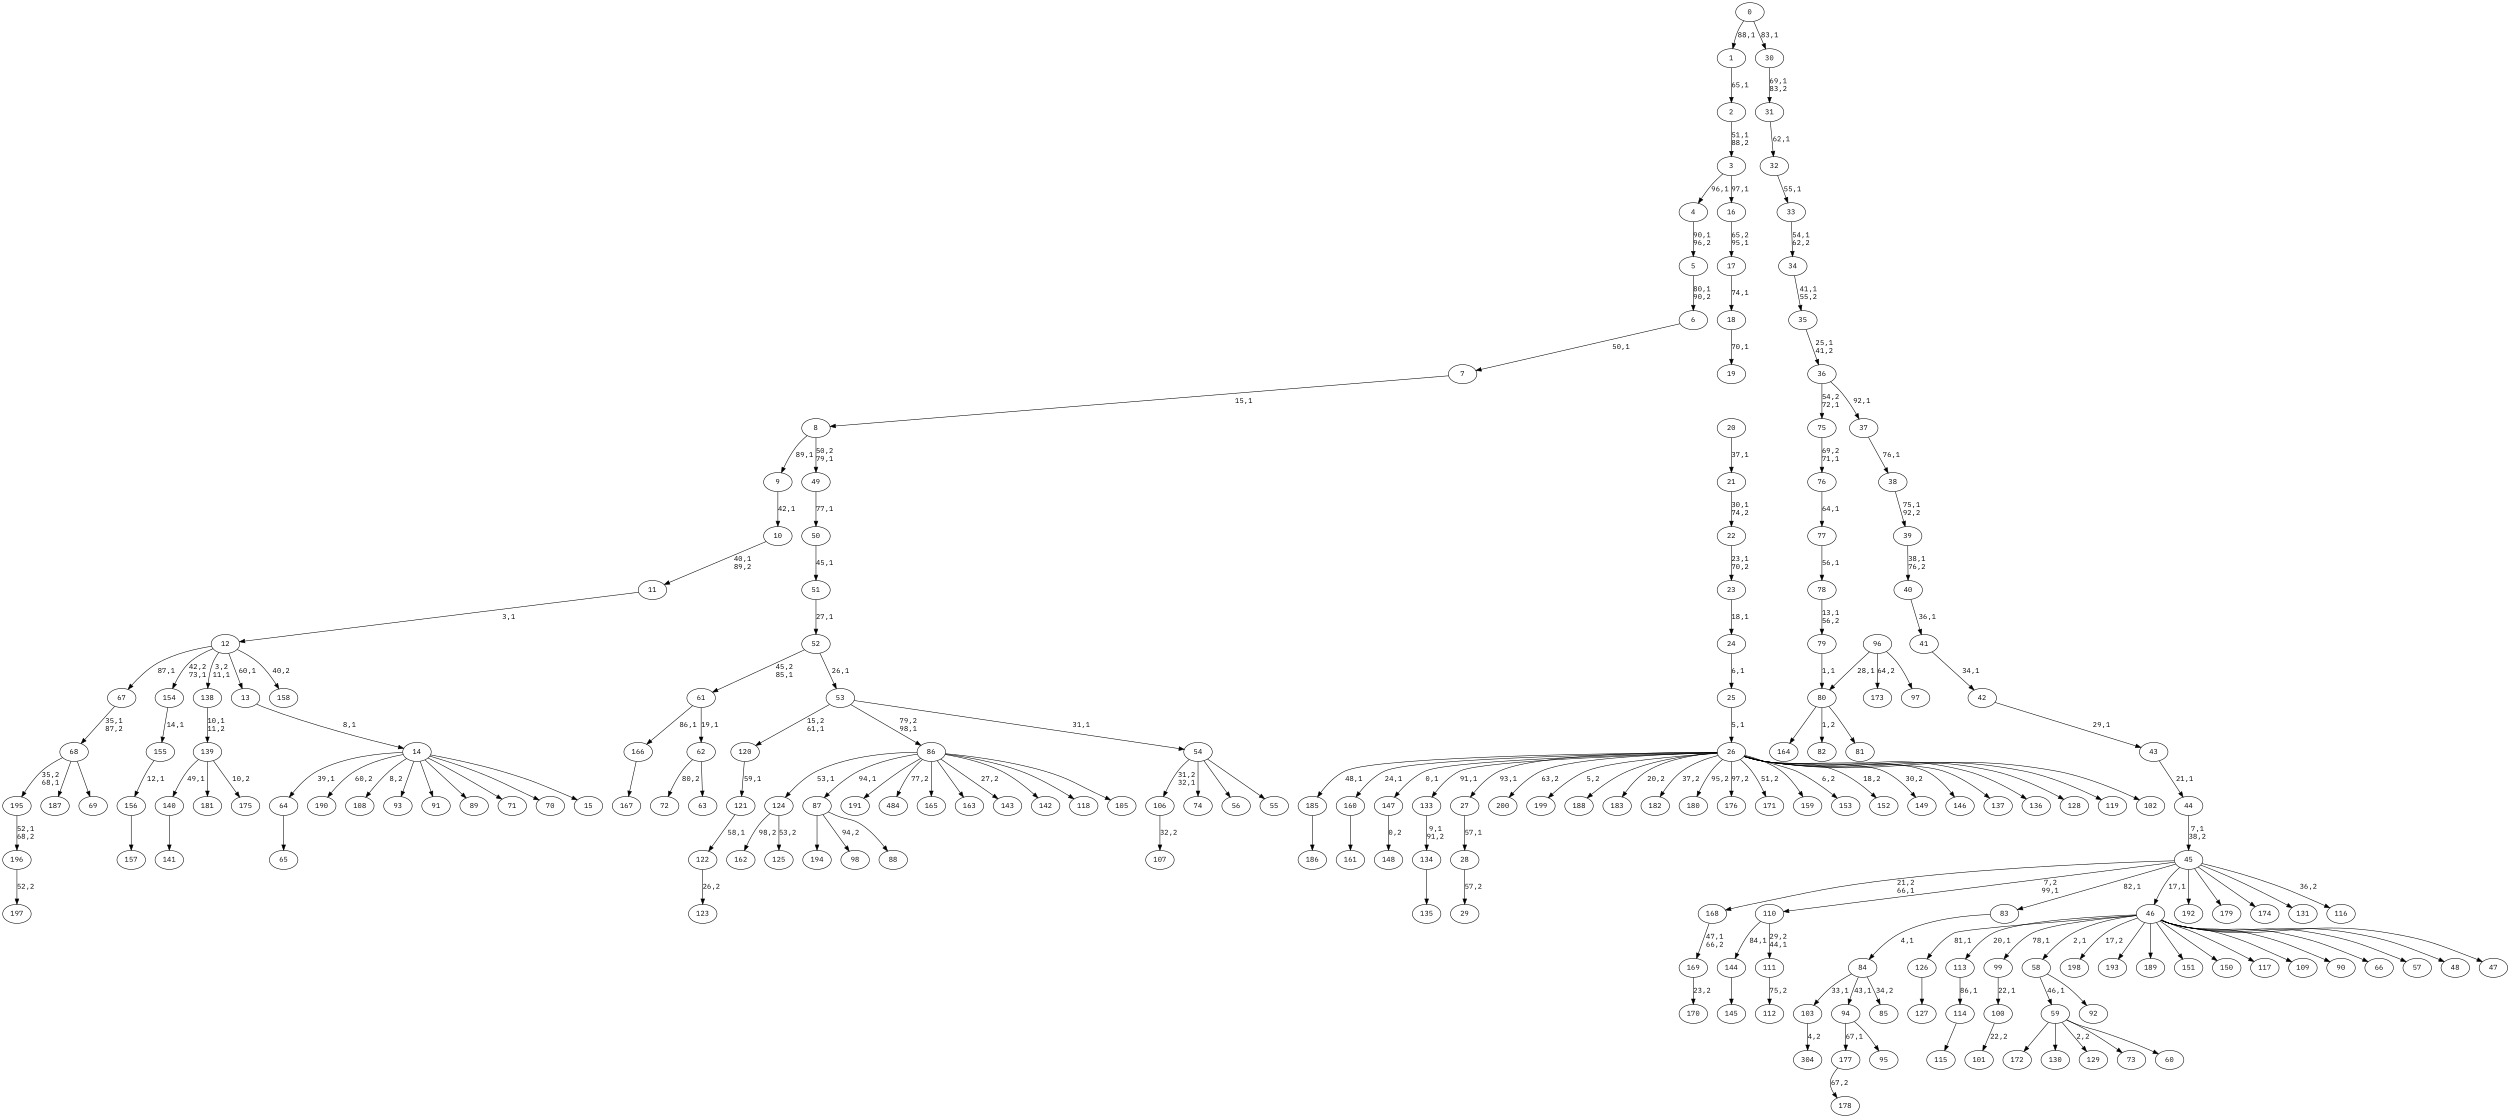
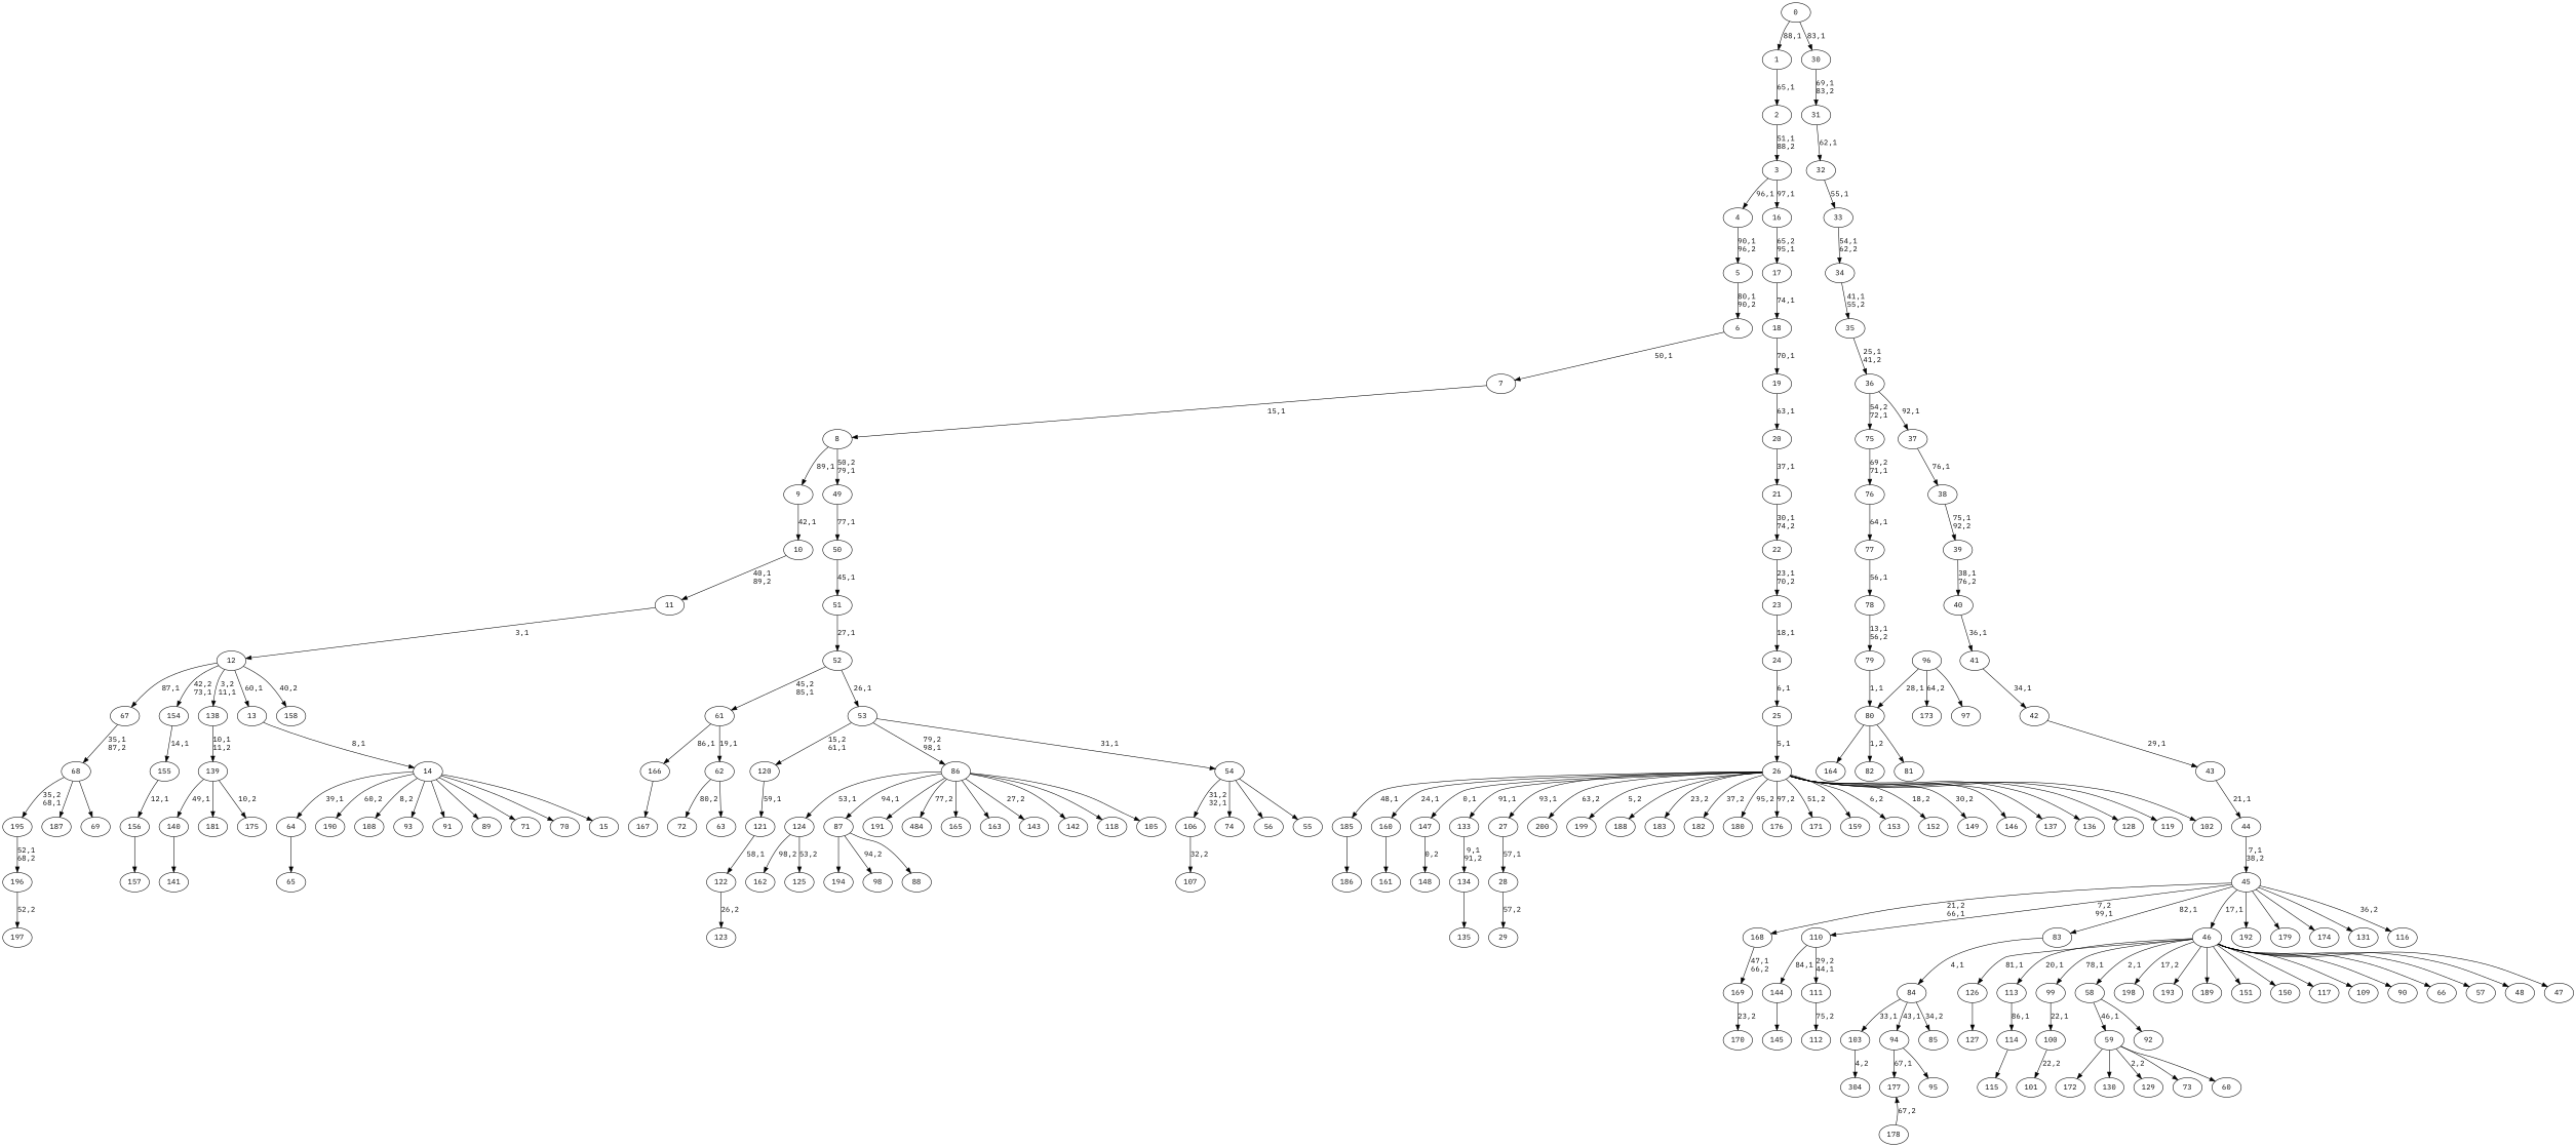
  digraph {
    fontname="IBM Plex Mono"
    node [fontname="IBM Plex Mono"]
    edge [fontname="IBM Plex Mono"]
    196
    197
    195
    185
    186
    177
    178
    169
    170
    168
    166
    167
    160
    161
    156
    157
    155
    154
    147
    148
    144
    145
    140
    141
    139
    181
    175
    138
    134
    135
    133
    126
    127
    124
    162
    125
    122
    123
    121
    120
    114
    115
    113
    111
    112
    110
    106
    107
    n49 [label=304]
    103
    100
    101
    99
    96
    173
    97
    80
    94
    95
    87
    194
    98
    88
    86
    191
    n66 [label=484]
    165
    163
    143
    142
    118
    105
    84
    85
    83
    164
    82
    81
    79
    78
    77
    76
    75
    68
    187
    69
    67
    64
    65
    62
    72
    63
    61
    59
    172
    130
    129
    73
    60
    58
    92
    54
    74
    56
    55
    53
    52
    51
    50
    49
    46
    198
    193
    189
    151
    150
    117
    109
    90
    66
    57
    48
    47
    45
    192
    179
    174
    131
    116
    44
    43
    42
    41
    40
    39
    38
    37
    36
    35
    34
    33
    32
    31
    30
    28
    29
    27
    26
    200
    199
    188
    183
    182
    180
    176
    171
    159
    153
    152
    149
    146
    137
    136
    128
    119
    102
    25
    24
    23
    22
    21
    20
    19
    18
    17
    16
    14
    190
    108
    93
    91
    89
    71
    70
    15
    13
    12
    158
    11
    10
    9
    8
    7
    6
    5
    4
    3
    2
    1
    0
    196 -> 197 [label="52,2"]
    195 -> 196 [label="52,1\n68,2"]
    185 -> 186
-   177 -> 178 [label="67,2"]
+   178 -> 177 [label="67,2"]
    169 -> 170 [label="23,2"]
    168 -> 169 [label="47,1\n66,2"]
    166 -> 167
    160 -> 161
    156 -> 157
    155 -> 156 [label="12,1"]
    154 -> 155 [label="14,1"]
    147 -> 148 [label="0,2"]
    144 -> 145
    140 -> 141
    139 -> 140 [label="49,1"]
    139 -> 181
    139 -> 175 [label="10,2"]
    138 -> 139 [label="10,1\n11,2"]
    134 -> 135
    133 -> 134 [label="9,1\n91,2"]
    126 -> 127
    124 -> 162 [label="98,2"]
    124 -> 125 [label="53,2"]
    122 -> 123 [label="26,2"]
    121 -> 122 [label="58,1"]
    120 -> 121 [label="59,1"]
    114 -> 115
    113 -> 114 [label="86,1"]
    111 -> 112 [label="75,2"]
    110 -> 144 [label="84,1"]
    110 -> 111 [label="29,2\n44,1"]
    106 -> 107 [label="32,2"]
    103 -> n49 [label="4,2"]
    100 -> 101 [label="22,2"]
    99 -> 100 [label="22,1"]
    96 -> 173 [label="64,2"]
    96 -> 97
    96 -> 80 [label="28,1"]
    80 -> 164
    80 -> 82 [label="1,2"]
    80 -> 81
    94 -> 177 [label="67,1"]
    94 -> 95
    87 -> 194
    87 -> 98 [label="94,2"]
    87 -> 88
    86 -> 124 [label="53,1"]
    86 -> 87 [label="94,1"]
    86 -> 191
    86 -> n66 [label="77,2"]
    86 -> 165
    86 -> 163
    86 -> 143 [label="27,2"]
    86 -> 142
    86 -> 118
    86 -> 105
    84 -> 103 [label="33,1"]
    84 -> 94 [label="43,1"]
    84 -> 85 [label="34,2"]
    83 -> 84 [label="4,1"]
    79 -> 80 [label="1,1"]
    78 -> 79 [label="13,1\n56,2"]
    77 -> 78 [label="56,1"]
    76 -> 77 [label="64,1"]
    75 -> 76 [label="69,2\n71,1"]
    68 -> 195 [label="35,2\n68,1"]
    68 -> 187
    68 -> 69
    67 -> 68 [label="35,1\n87,2"]
    64 -> 65
    62 -> 72 [label="80,2"]
    62 -> 63
    61 -> 166 [label="86,1"]
    61 -> 62 [label="19,1"]
    59 -> 172
    59 -> 130
    59 -> 129 [label="2,2"]
    59 -> 73
    59 -> 60
    58 -> 59 [label="46,1"]
    58 -> 92
    54 -> 106 [label="31,2\n32,1"]
    54 -> 74
    54 -> 56
    54 -> 55
    53 -> 120 [label="15,2\n61,1"]
    53 -> 86 [label="79,2\n98,1"]
    53 -> 54 [label="31,1"]
    52 -> 61 [label="45,2\n85,1"]
    52 -> 53 [label="26,1"]
    51 -> 52 [label="27,1"]
    50 -> 51 [label="45,1"]
    49 -> 50 [label="77,1"]
    46 -> 126 [label="81,1"]
    46 -> 113 [label="20,1"]
    46 -> 99 [label="78,1"]
    46 -> 58 [label="2,1"]
    46 -> 198 [label="17,2"]
    46 -> 193
    46 -> 189
    46 -> 151
    46 -> 150
    46 -> 117
    46 -> 109
    46 -> 90
    46 -> 66
    46 -> 57
    46 -> 48
    46 -> 47
    45 -> 168 [label="21,2\n66,1"]
    45 -> 110 [label="7,2\n99,1"]
    45 -> 83 [label="82,1"]
    45 -> 46 [label="17,1"]
    45 -> 192
    45 -> 179
    45 -> 174
    45 -> 131
    45 -> 116 [label="36,2"]
    44 -> 45 [label="7,1\n38,2"]
    43 -> 44 [label="21,1"]
    42 -> 43 [label="29,1"]
    41 -> 42 [label="34,1"]
    40 -> 41 [label="36,1"]
    39 -> 40 [label="38,1\n76,2"]
    38 -> 39 [label="75,1\n92,2"]
    37 -> 38 [label="76,1"]
    36 -> 75 [label="54,2\n72,1"]
    36 -> 37 [label="92,1"]
    35 -> 36 [label="25,1\n41,2"]
    34 -> 35 [label="41,1\n55,2"]
    33 -> 34 [label="54,1\n62,2"]
    32 -> 33 [label="55,1"]
    31 -> 32 [label="62,1"]
    30 -> 31 [label="69,1\n83,2"]
    28 -> 29 [label="57,2"]
    27 -> 28 [label="57,1"]
    26 -> 185 [label="48,1"]
    26 -> 160 [label="24,1"]
    26 -> 147 [label="0,1"]
    26 -> 133 [label="91,1"]
    26 -> 27 [label="93,1"]
    26 -> 200 [label="63,2"]
    26 -> 199 [label="5,2"]
    26 -> 188
-   26 -> 183 [label="20,2"]
+   26 -> 183 [label="23,2"]
    26 -> 182 [label="37,2"]
    26 -> 180 [label="95,2"]
    26 -> 176 [label="97,2"]
    26 -> 171 [label="51,2"]
    26 -> 159
    26 -> 153 [label="6,2"]
    26 -> 152 [label="18,2"]
    26 -> 149 [label="30,2"]
    26 -> 146
    26 -> 137
    26 -> 136
    26 -> 128
    26 -> 119
    26 -> 102
    25 -> 26 [label="5,1"]
    24 -> 25 [label="6,1"]
    23 -> 24 [label="18,1"]
    22 -> 23 [label="23,1\n70,2"]
    21 -> 22 [label="30,1\n74,2"]
    20 -> 21 [label="37,1"]
+   19 -> 20 [label="63,1"]
    18 -> 19 [label="70,1"]
    17 -> 18 [label="74,1"]
    16 -> 17 [label="65,2\n95,1"]
    14 -> 64 [label="39,1"]
    14 -> 190 [label="60,2"]
    14 -> 108 [label="8,2"]
    14 -> 93
    14 -> 91
    14 -> 89
    14 -> 71
    14 -> 70
    14 -> 15
    13 -> 14 [label="8,1"]
    12 -> 154 [label="42,2\n73,1"]
    12 -> 138 [label="3,2\n11,1"]
    12 -> 67 [label="87,1"]
    12 -> 13 [label="60,1"]
    12 -> 158 [label="40,2"]
    11 -> 12 [label="3,1"]
    10 -> 11 [label="40,1\n89,2"]
    9 -> 10 [label="42,1"]
    8 -> 49 [label="50,2\n79,1"]
    8 -> 9 [label="89,1"]
    7 -> 8 [label="15,1"]
    6 -> 7 [label="50,1"]
    5 -> 6 [label="80,1\n90,2"]
    4 -> 5 [label="90,1\n96,2"]
    3 -> 16 [label="97,1"]
    3 -> 4 [label="96,1"]
    2 -> 3 [label="51,1\n88,2"]
    1 -> 2 [label="65,1"]
    0 -> 30 [label="83,1"]
    0 -> 1 [label="88,1"]
  }
